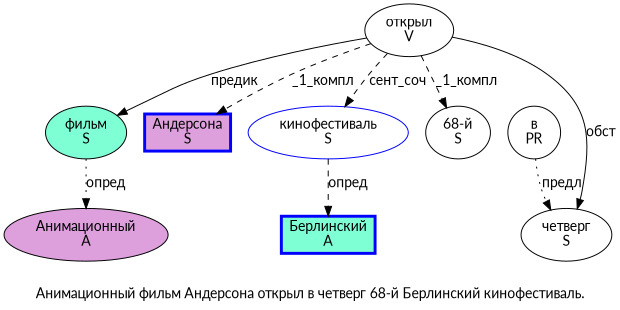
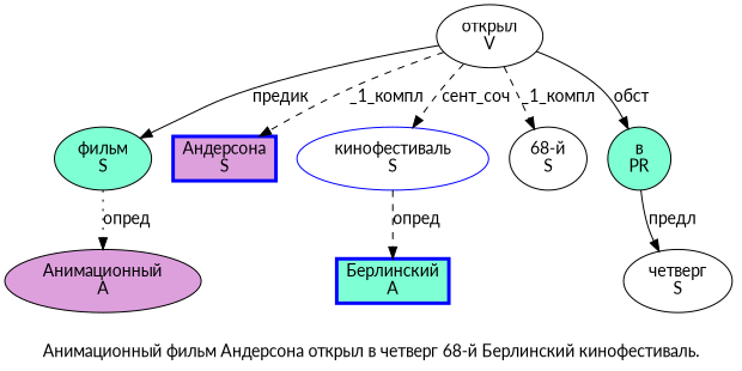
  digraph {
    fontname=Lato
    label="Анимационный фильм Андерсона открыл в четверг 68-й Берлинский кинофестиваль."
    node [fillcolor=white fontname=Lato penwidth=1 shape=ellipse style=filled]
    edge [fontname=Lato style=dashed]
    n1 [fillcolor=plum label="Анимационный\nA"]
    n2 [fillcolor=aquamarine label="фильм\nS"]
    n3 [color=blue fillcolor=plum label="Андерсона\nS" penwidth=3 shape=box]
    n4 [label="открыл\nV"]
-   n5 [label="в\nPR"]
+   n5 [fillcolor=aquamarine label="в\nPR"]
    n6 [label="68-й\nS"]
    n7 [color=blue label="кинофестиваль\nS"]
    n8 [label="четверг\nS"]
    n9 [color=blue fillcolor=aquamarine label="Берлинский\nA" penwidth=3 shape=box]
    n2 -> n1 [label="опред" style=dotted]
    n4 -> n2 [label="предик" style=solid]
    n4 -> n3 [label="_1_компл"]
-   n4 -> n8 [label="обст" style=solid]
+   n4 -> n5 [label="обст" style=solid]
    n4 -> n6 [label="_1_компл"]
    n4 -> n7 [label="сент_соч"]
-   n5 -> n8 [label="предл" style=dotted]
+   n5 -> n8 [label="предл" style=solid]
    n7 -> n9 [label="опред"]
  }
